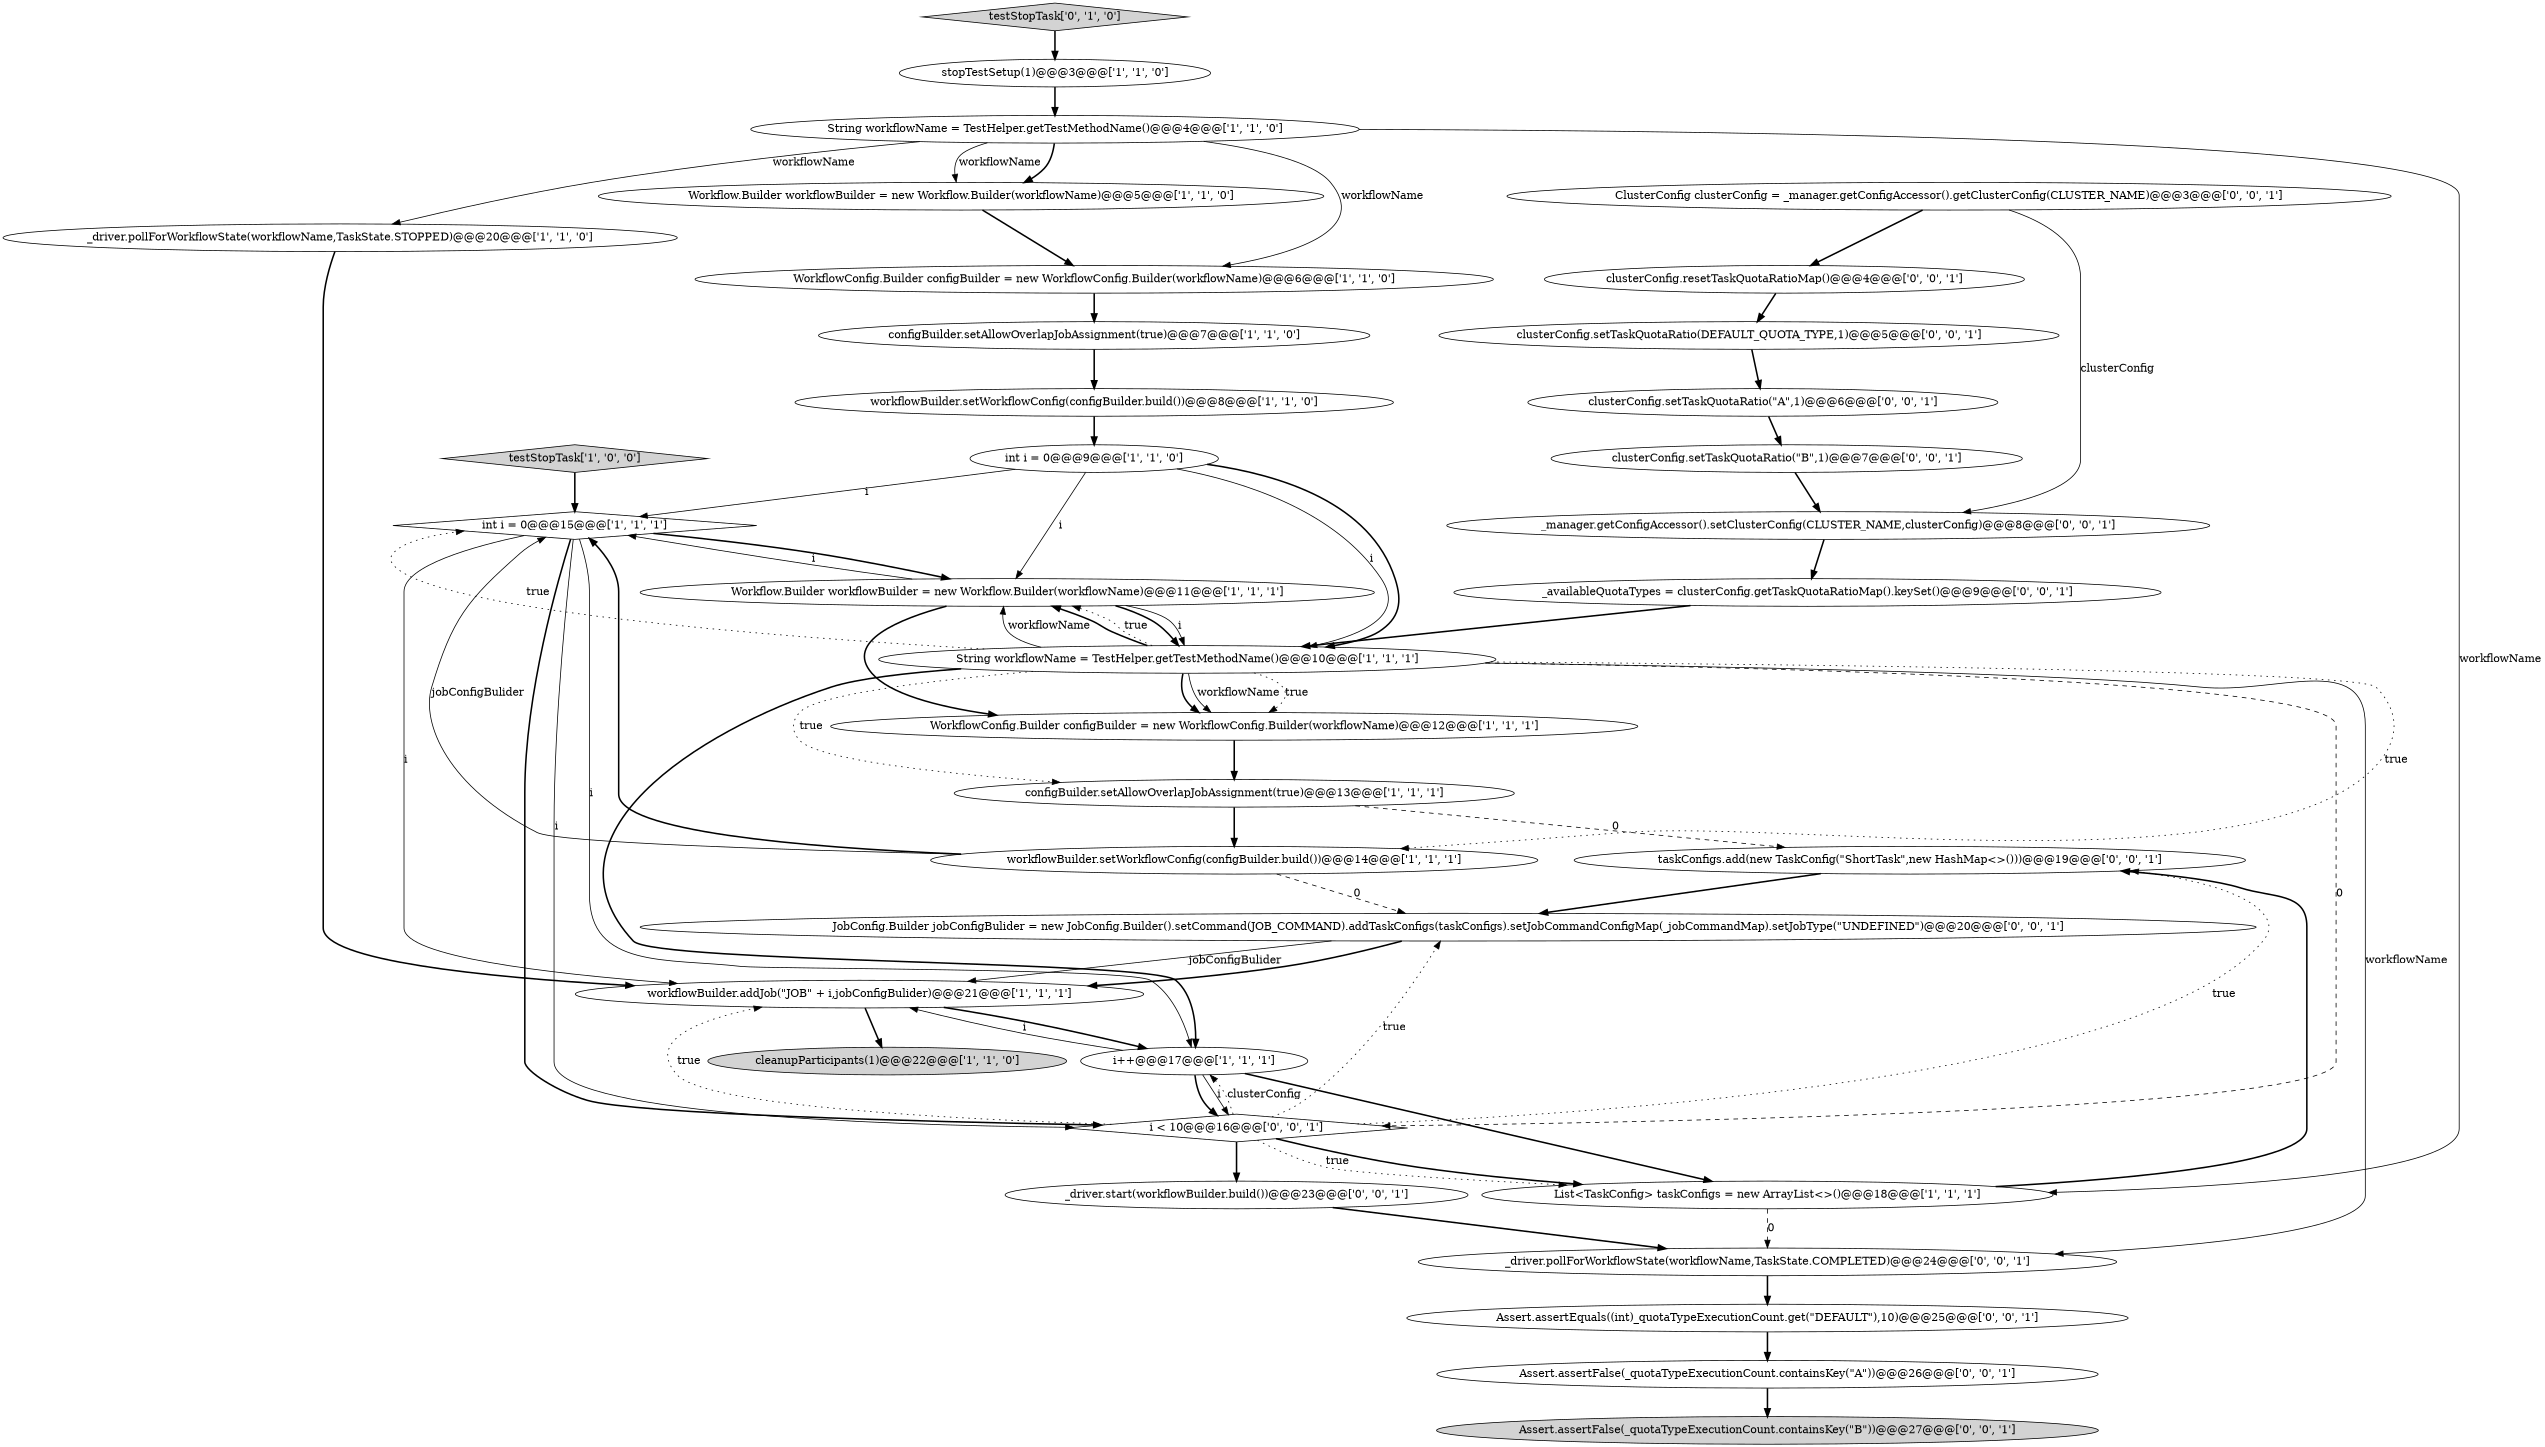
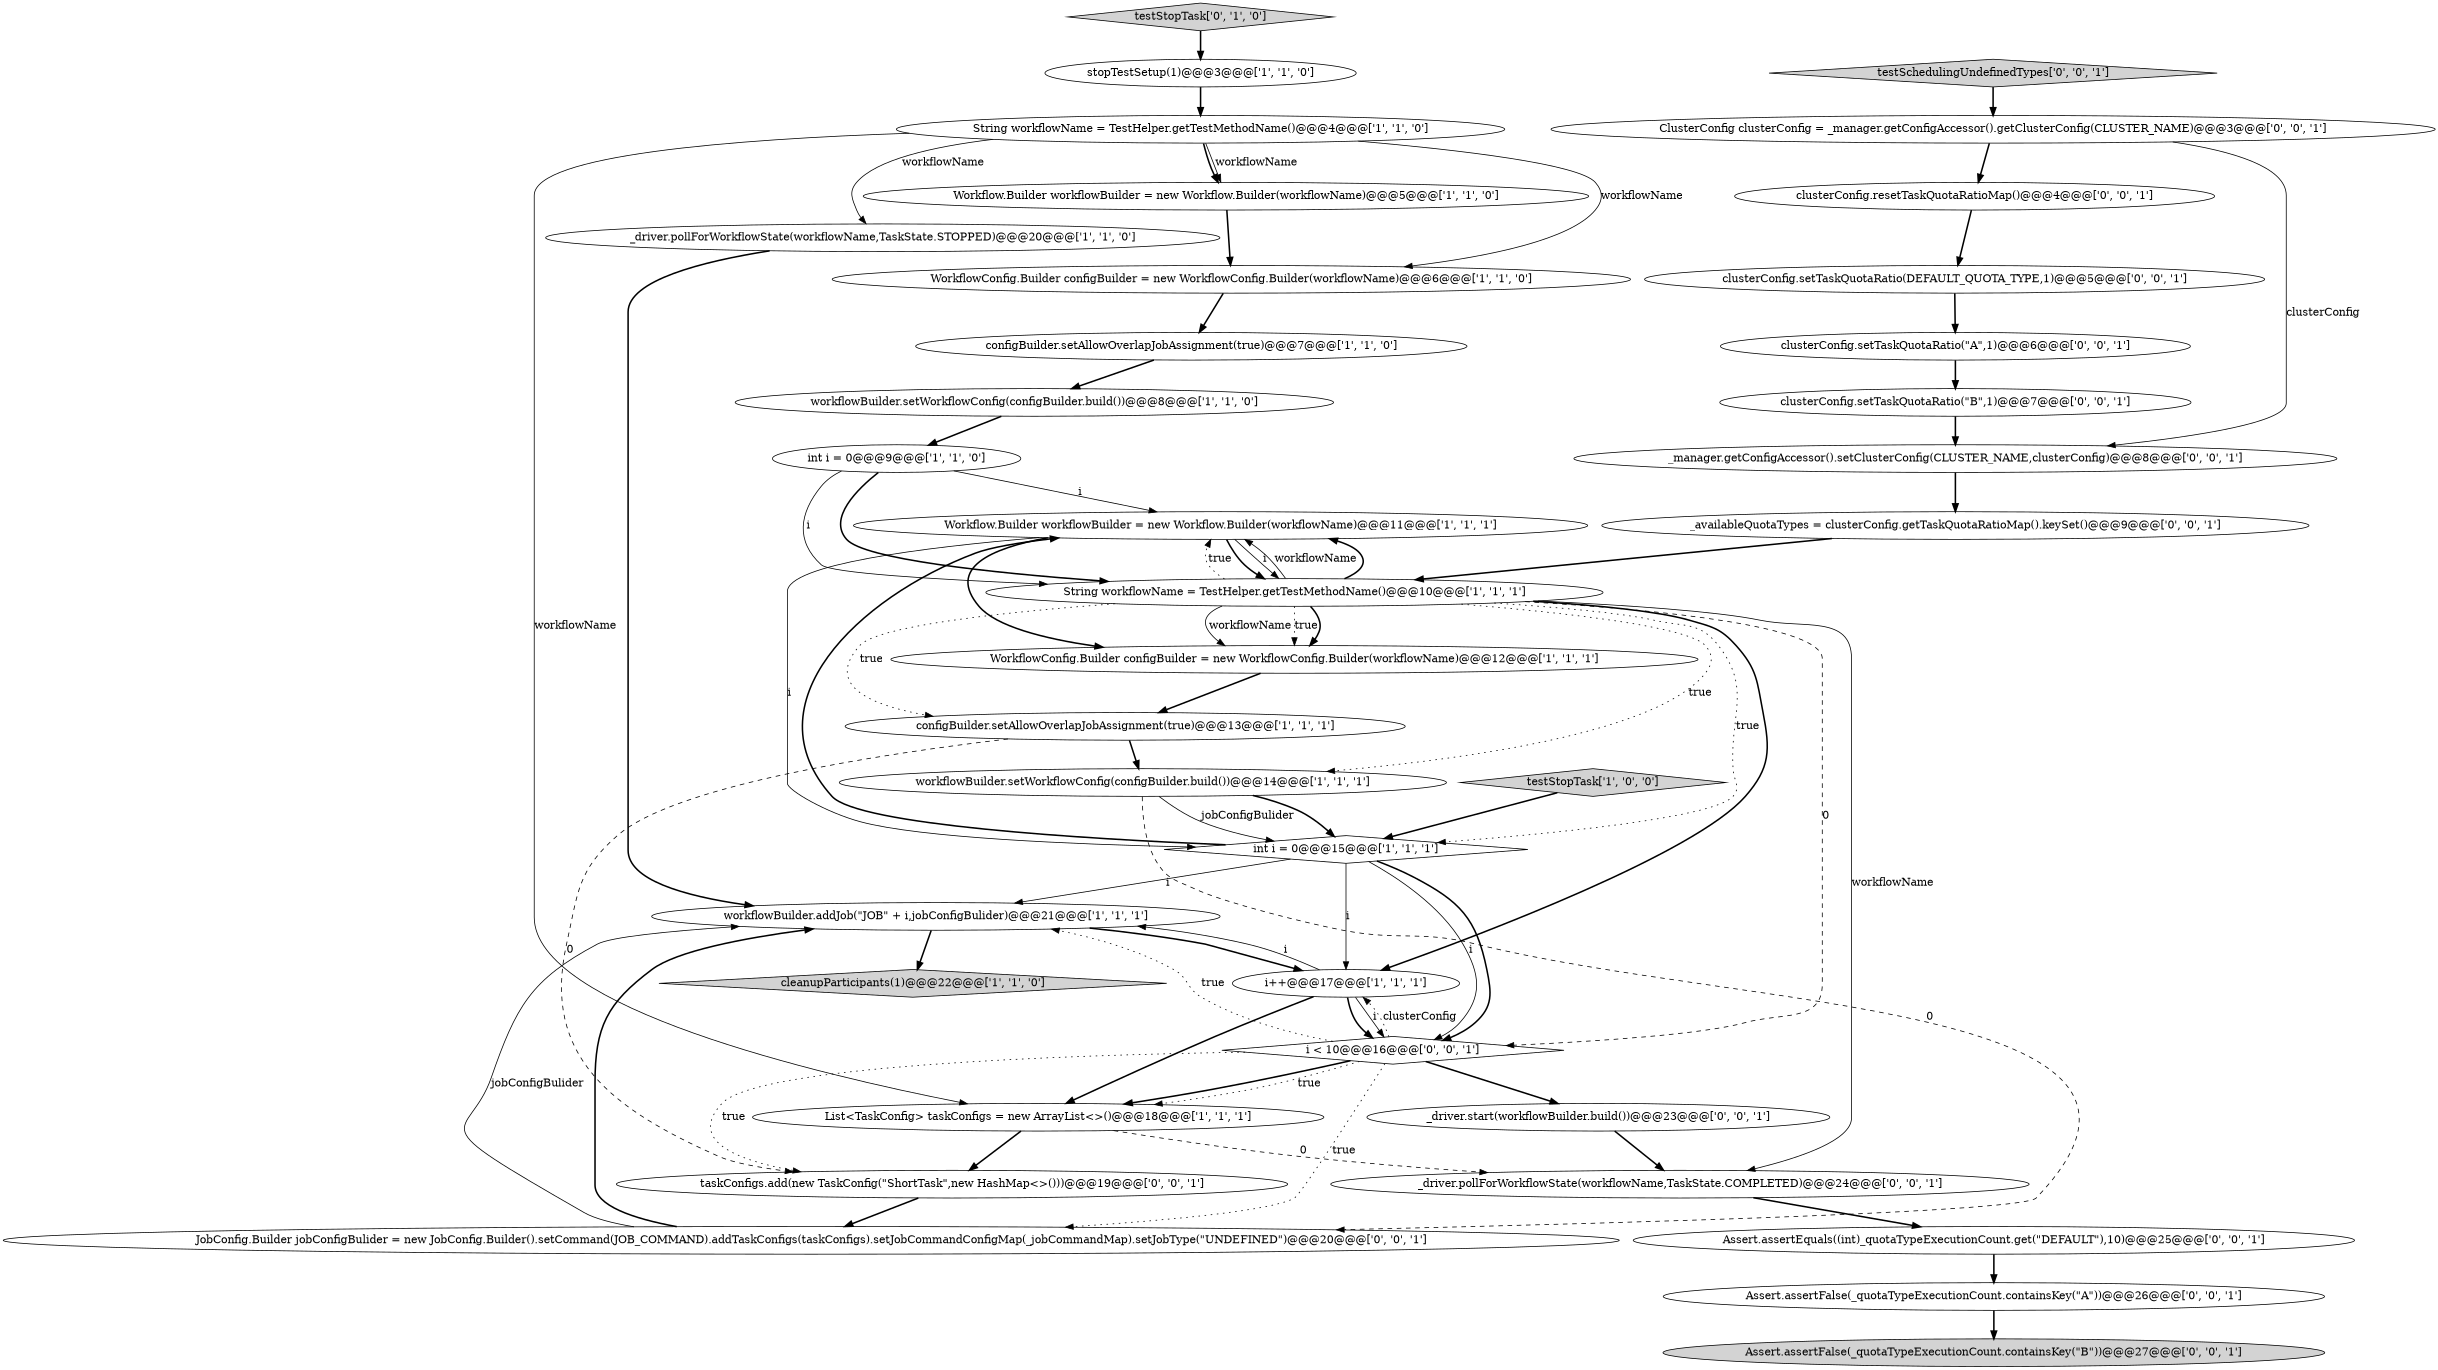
  digraph {
    node [fillcolor=white shape=ellipse style=filled]
    edge [style=bold]
    n1 [label="workflowBuilder.setWorkflowConfig(configBuilder.build())@@@8@@@['1', '1', '0']"]
    n2 [label="int i = 0@@@9@@@['1', '1', '0']"]
    n3 [label="int i = 0@@@15@@@['1', '1', '1']" shape=diamond]
    n4 [label="Workflow.Builder workflowBuilder = new Workflow.Builder(workflowName)@@@11@@@['1', '1', '1']"]
    n5 [label="String workflowName = TestHelper.getTestMethodName()@@@10@@@['1', '1', '1']"]
    n6 [label="i++@@@17@@@['1', '1', '1']"]
    n7 [label="i < 10@@@16@@@['0', '0', '1']" shape=diamond]
    n8 [label="List<TaskConfig> taskConfigs = new ArrayList<>()@@@18@@@['1', '1', '1']"]
    n9 [label="workflowBuilder.addJob(\"JOB\" + i,jobConfigBulider)@@@21@@@['1', '1', '1']"]
    n10 [label="_driver.start(workflowBuilder.build())@@@23@@@['0', '0', '1']"]
    n11 [label="taskConfigs.add(new TaskConfig(\"ShortTask\",new HashMap<>()))@@@19@@@['0', '0', '1']"]
    n12 [label="JobConfig.Builder jobConfigBulider = new JobConfig.Builder().setCommand(JOB_COMMAND).addTaskConfigs(taskConfigs).setJobCommandConfigMap(_jobCommandMap).setJobType(\"UNDEFINED\")@@@20@@@['0', '0', '1']"]
    n13 [label="_driver.pollForWorkflowState(workflowName,TaskState.COMPLETED)@@@24@@@['0', '0', '1']"]
-   n14 [fillcolor=lightgray label="cleanupParticipants(1)@@@22@@@['1', '1', '0']"]
+   n14 [fillcolor=lightgray label="cleanupParticipants(1)@@@22@@@['1', '1', '0']" shape=diamond]
    n15 [fillcolor=lightgray label="Assert.assertFalse(_quotaTypeExecutionCount.containsKey(\"B\"))@@@27@@@['0', '0', '1']"]
    n16 [fillcolor=lightgray label="testStopTask['0', '1', '0']" shape=diamond]
    n17 [label="stopTestSetup(1)@@@3@@@['1', '1', '0']"]
    n18 [label="String workflowName = TestHelper.getTestMethodName()@@@4@@@['1', '1', '0']"]
    n19 [label="clusterConfig.setTaskQuotaRatio(\"B\",1)@@@7@@@['0', '0', '1']"]
    n20 [label="_manager.getConfigAccessor().setClusterConfig(CLUSTER_NAME,clusterConfig)@@@8@@@['0', '0', '1']"]
    n21 [label="_availableQuotaTypes = clusterConfig.getTaskQuotaRatioMap().keySet()@@@9@@@['0', '0', '1']"]
+   n22 [fillcolor=lightgray label="testSchedulingUndefinedTypes['0', '0', '1']" shape=diamond]
    n23 [label="ClusterConfig clusterConfig = _manager.getConfigAccessor().getClusterConfig(CLUSTER_NAME)@@@3@@@['0', '0', '1']"]
    n24 [label="clusterConfig.resetTaskQuotaRatioMap()@@@4@@@['0', '0', '1']"]
    n25 [label="WorkflowConfig.Builder configBuilder = new WorkflowConfig.Builder(workflowName)@@@12@@@['1', '1', '1']"]
    n26 [label="configBuilder.setAllowOverlapJobAssignment(true)@@@13@@@['1', '1', '1']"]
    n27 [label="workflowBuilder.setWorkflowConfig(configBuilder.build())@@@14@@@['1', '1', '1']"]
    n28 [label="Assert.assertEquals((int)_quotaTypeExecutionCount.get(\"DEFAULT\"),10)@@@25@@@['0', '0', '1']"]
    n29 [label="Assert.assertFalse(_quotaTypeExecutionCount.containsKey(\"A\"))@@@26@@@['0', '0', '1']"]
    n30 [label="_driver.pollForWorkflowState(workflowName,TaskState.STOPPED)@@@20@@@['1', '1', '0']"]
    n31 [label="WorkflowConfig.Builder configBuilder = new WorkflowConfig.Builder(workflowName)@@@6@@@['1', '1', '0']"]
    n32 [label="configBuilder.setAllowOverlapJobAssignment(true)@@@7@@@['1', '1', '0']"]
    n33 [label="Workflow.Builder workflowBuilder = new Workflow.Builder(workflowName)@@@5@@@['1', '1', '0']"]
    n34 [label="clusterConfig.setTaskQuotaRatio(DEFAULT_QUOTA_TYPE,1)@@@5@@@['0', '0', '1']"]
    n35 [label="clusterConfig.setTaskQuotaRatio(\"A\",1)@@@6@@@['0', '0', '1']"]
    n36 [fillcolor=lightgray label="testStopTask['1', '0', '0']" shape=diamond]
    n1 -> n2
-   n2 -> n3 [label=i style=solid]
    n2 -> n4 [label=i style=solid]
    n2 -> n5 [label=i style=solid]
    n2 -> n5
    n3 -> n4
    n3 -> n6 [label=i style=solid]
    n3 -> n7 [label=i style=solid]
    n3 -> n7
    n3 -> n9 [label=i style=solid]
    n4 -> n3 [label=i style=solid]
    n4 -> n5
    n4 -> n5 [label=i style=solid]
    n4 -> n25
    n5 -> n3 [label=true style=dotted]
    n5 -> n4 [label=workflowName style=solid]
    n5 -> n4
    n5 -> n4 [label=true style=dotted]
    n5 -> n6
    n5 -> n7 [label=0 style=dashed]
    n5 -> n13 [label=workflowName style=solid]
    n5 -> n25 [label=true style=dotted]
    n5 -> n25
    n5 -> n25 [label=workflowName style=solid]
    n5 -> n26 [label=true style=dotted]
    n5 -> n27 [label=true style=dotted]
    n6 -> n7
    n6 -> n7 [label=i style=solid]
    n6 -> n8
    n6 -> n9 [label=i style=solid]
    n7 -> n6 [label=clusterConfig style=dotted]
    n7 -> n8
    n7 -> n8 [label=true style=dotted]
    n7 -> n9 [label=true style=dotted]
    n7 -> n10
    n7 -> n11 [label=true style=dotted]
    n7 -> n12 [label=true style=dotted]
    n8 -> n11
    n8 -> n13 [label=0 style=dashed]
    n9 -> n6
    n9 -> n14
    n10 -> n13
    n11 -> n12
    n12 -> n9 [label=jobConfigBulider style=solid]
    n12 -> n9
    n13 -> n28
    n16 -> n17
    n17 -> n18
    n18 -> n8 [label=workflowName style=solid]
    n18 -> n30 [label=workflowName style=solid]
    n18 -> n31 [label=workflowName style=solid]
    n18 -> n33
    n18 -> n33 [label=workflowName style=solid]
    n19 -> n20
    n20 -> n21
    n21 -> n5
+   n22 -> n23
    n23 -> n20 [label=clusterConfig style=solid]
    n23 -> n24
    n24 -> n34
    n25 -> n26
    n26 -> n11 [label=0 style=dashed]
    n26 -> n27
    n27 -> n3
    n27 -> n3 [label=jobConfigBulider style=solid]
    n27 -> n12 [label=0 style=dashed]
    n28 -> n29
    n29 -> n15
    n30 -> n9
    n31 -> n32
    n32 -> n1
    n33 -> n31
    n34 -> n35
    n35 -> n19
    n36 -> n3
  }
